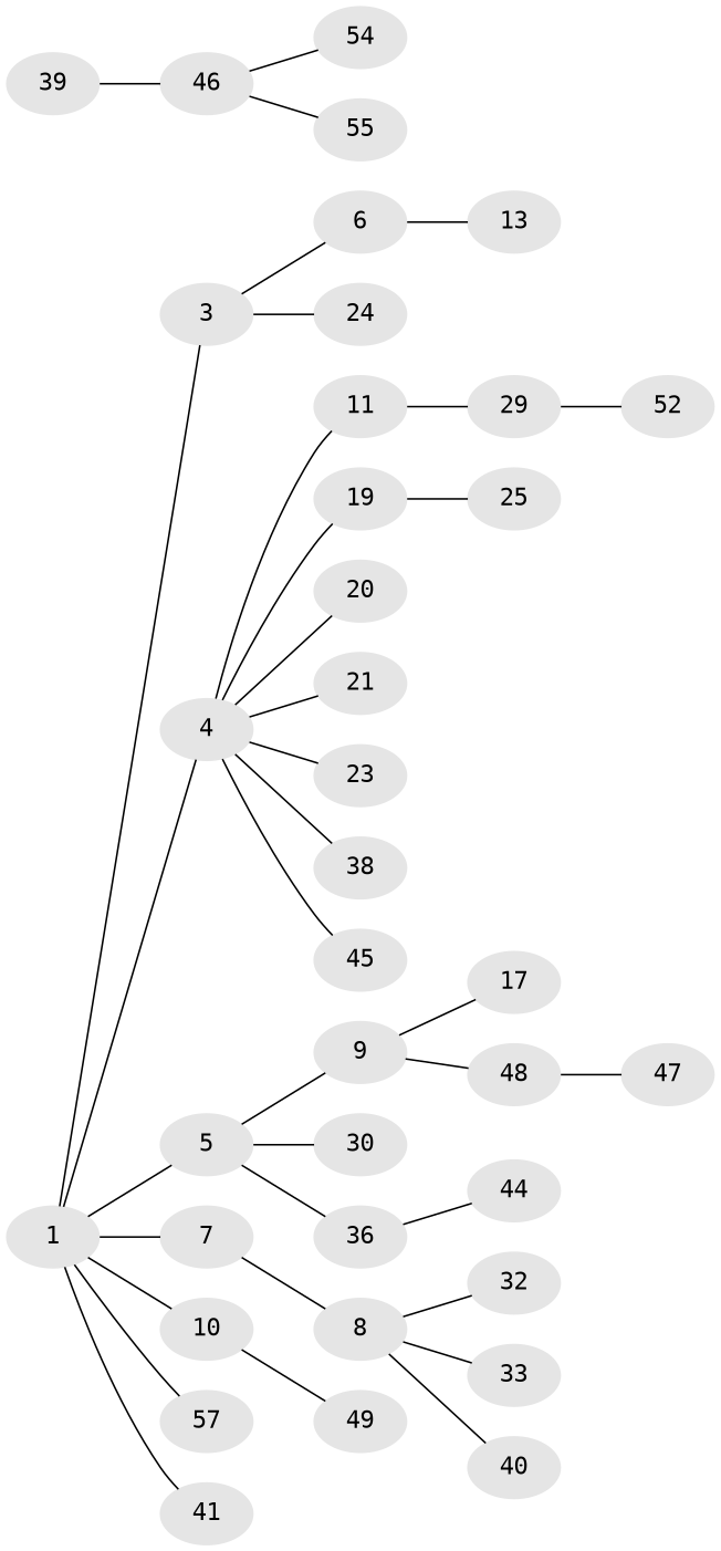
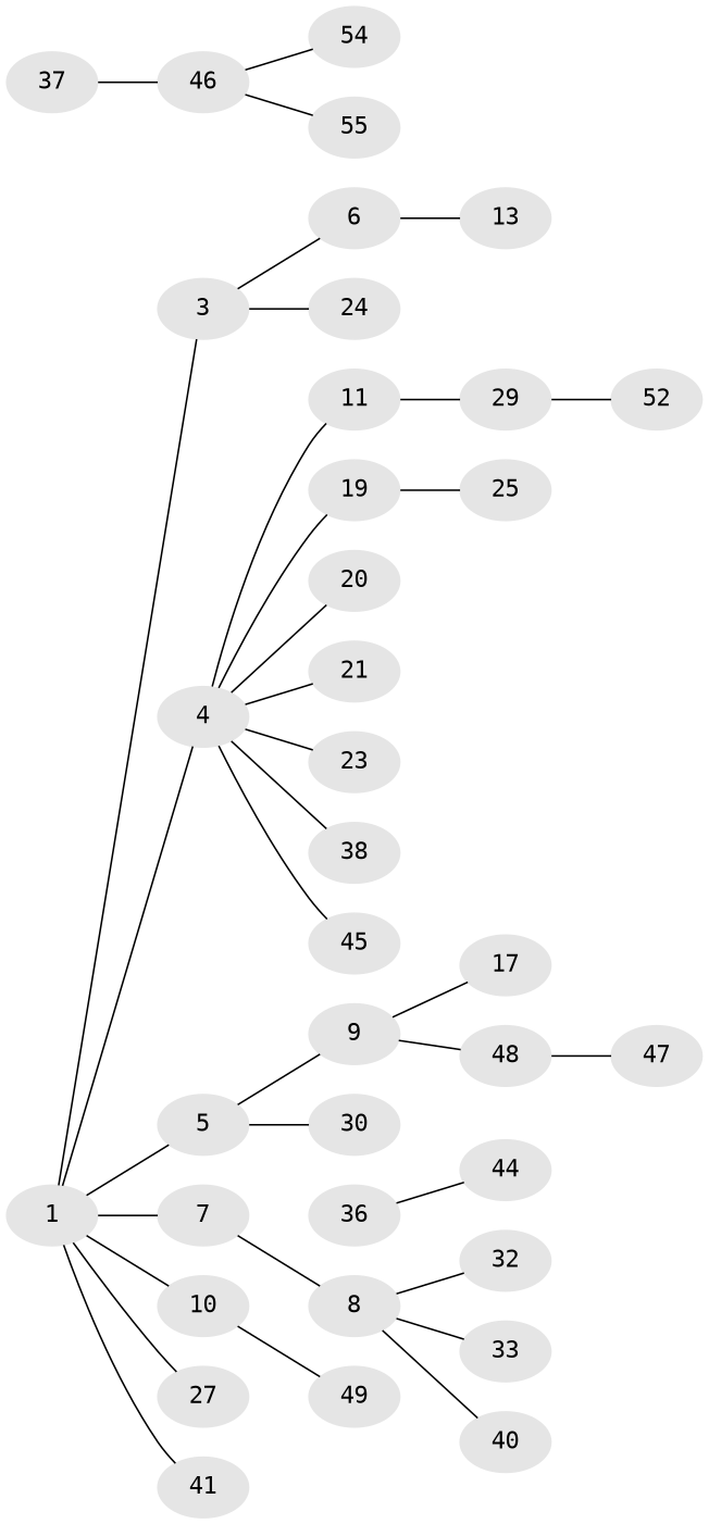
  graph {
    fontname="DejaVu Sans Mono"
    rankdir=LR
    node [color=gray90 fontname="DejaVu Sans Mono" style=filled]
    edge [fontname="DejaVu Sans Mono"]
    1 [super="+2"]
    3 [super="+51"]
    4 [super="+14"]
    5 [super="+22"]
    7
    10
-   27 [label=57]
+   27
    41 [super="+43"]
    6
    24
    11 [super="+28+15"]
    19
    20
    21
    23
    38
    45
    9 [super="+18+12"]
    30
    36
    8
    49
    13 [super="+34"]
    29
    25
    17 [super="+31"]
    48
    44
    32
    33 [super="+42"]
    40
    47
    52
-   37 [super="+39" label=39]
+   37 [super="+39"]
    46
    54
    55
    1 -- 3
    1 -- 4
    1 -- 5
    1 -- 7
    1 -- 10
    1 -- 27
    1 -- 41
    3 -- 6
    3 -- 24
    4 -- 11
    4 -- 19
    4 -- 20
    4 -- 21
    4 -- 23
    4 -- 38
    4 -- 45
    5 -- 9
    5 -- 30
-   5 -- 36
    7 -- 8
    10 -- 49
    6 -- 13
    11 -- 29
    19 -- 25
    9 -- 17
    9 -- 48
    36 -- 44
    8 -- 32
    8 -- 33
    8 -- 40
    29 -- 52
    48 -- 47
    37 -- 46
    46 -- 54
    46 -- 55
  }
